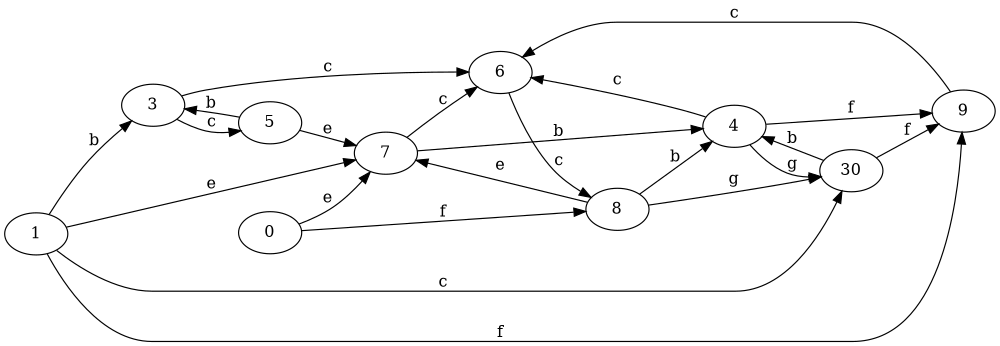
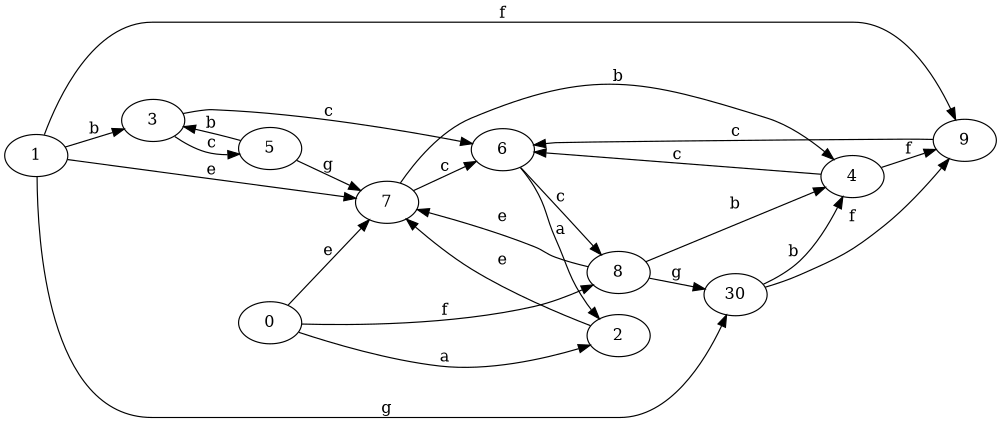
  strict digraph {
    rankdir=LR
    1
    3
    7
    9
    n5 [label=30]
    5
    6
    4
+   2
    8
    0
    1 -> 3 [label=b]
    1 -> 7 [label=e]
    1 -> 9 [label=f]
-   1 -> n5 [label=c]
+   1 -> n5 [label=g]
    3 -> 5 [label=c]
    3 -> 6 [label=c]
    7 -> 6 [label=c]
    7 -> 4 [label=b]
    9 -> 6 [label=c]
    n5 -> 9 [label=f]
    n5 -> 4 [label=b]
    5 -> 3 [label=b]
-   5 -> 7 [label=e]
+   5 -> 7 [label=g]
+   6 -> 2 [label=a]
    6 -> 8 [label=c]
    4 -> 9 [label=f]
-   4 -> n5 [label=g]
    4 -> 6 [label=c]
+   2 -> 7 [label=e]
    8 -> 7 [label=e]
    8 -> n5 [label=g]
    8 -> 4 [label=b]
    0 -> 7 [label=e]
+   0 -> 2 [label=a]
    0 -> 8 [label=f]
  }
